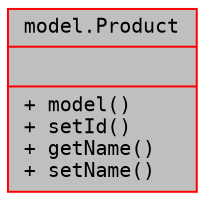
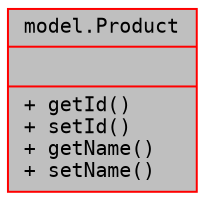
  digraph {
    fontname="DejaVu Sans Mono"
-   n1 [color=red fillcolor=grey75 fontcolor=black fontname="DejaVu Sans Mono" fontsize=10 height=0.2 label="{model.Product\n||+ model()\l+ setId()\l+ getName()\l+ setName()\l}" shape=record style=filled width=0.4]
+   n1 [color=red fillcolor=grey75 fontcolor=black fontname="DejaVu Sans Mono" fontsize=10 height=0.2 label="{model.Product\n||+ getId()\l+ setId()\l+ getName()\l+ setName()\l}" shape=record style=filled width=0.4]
  }
